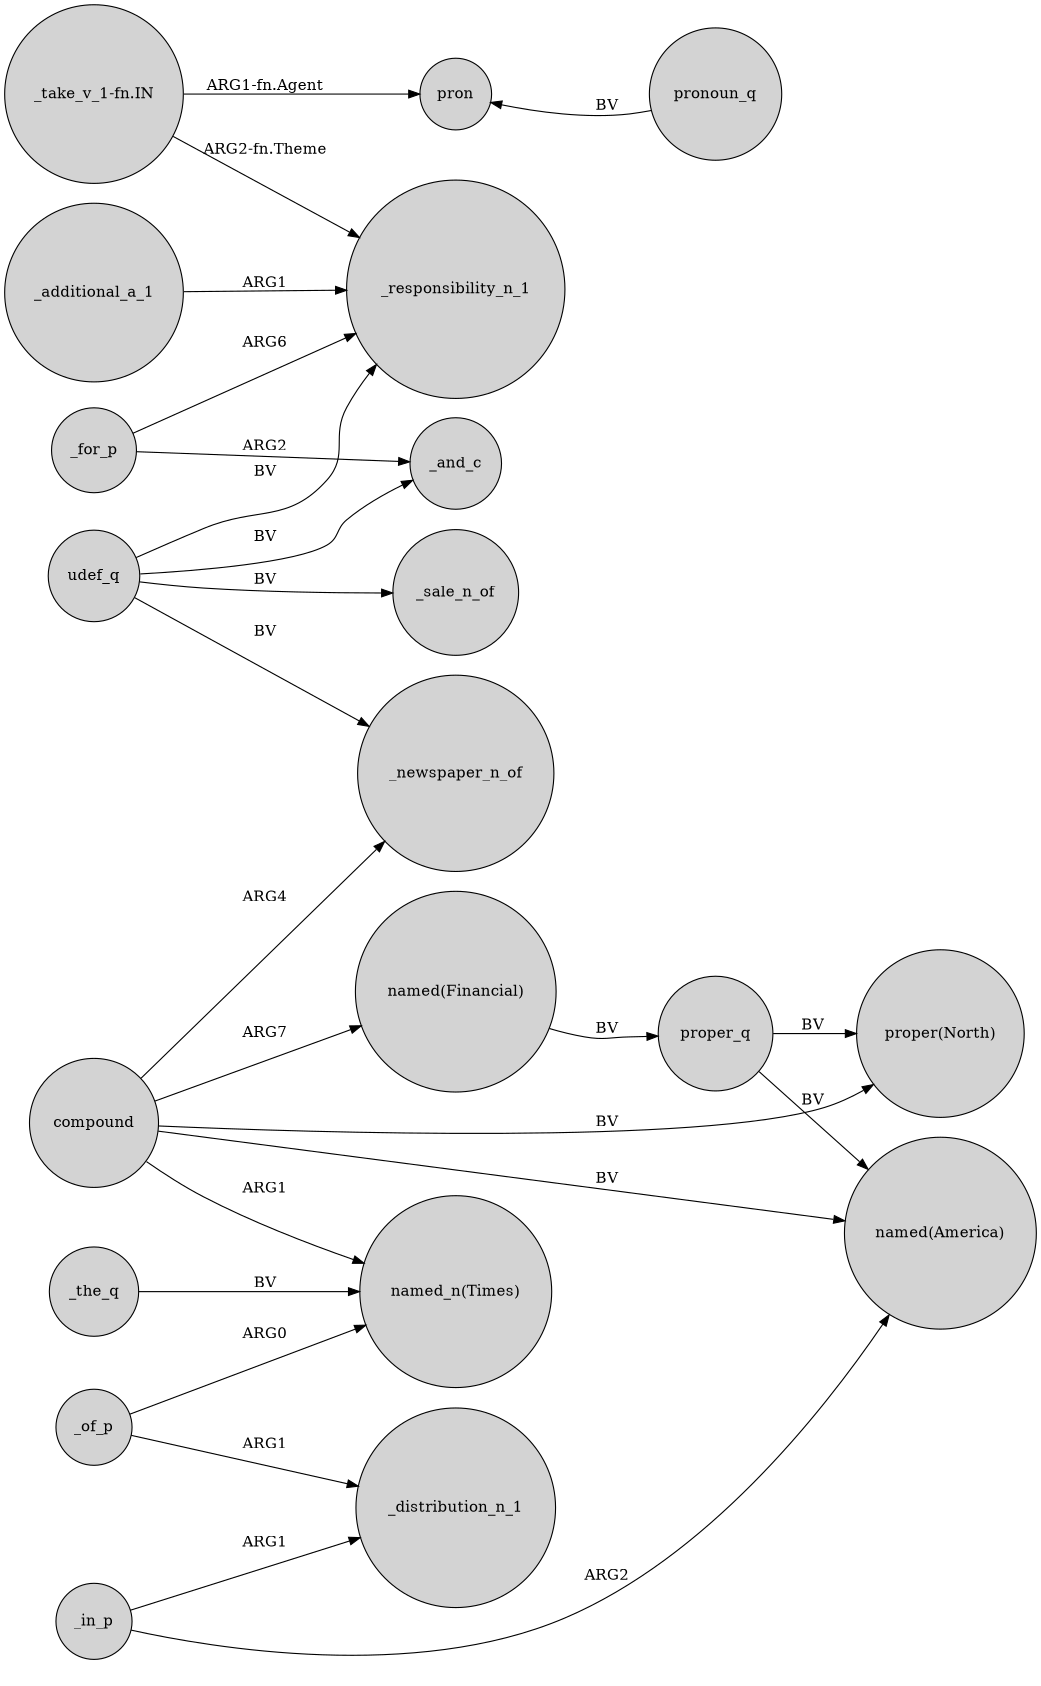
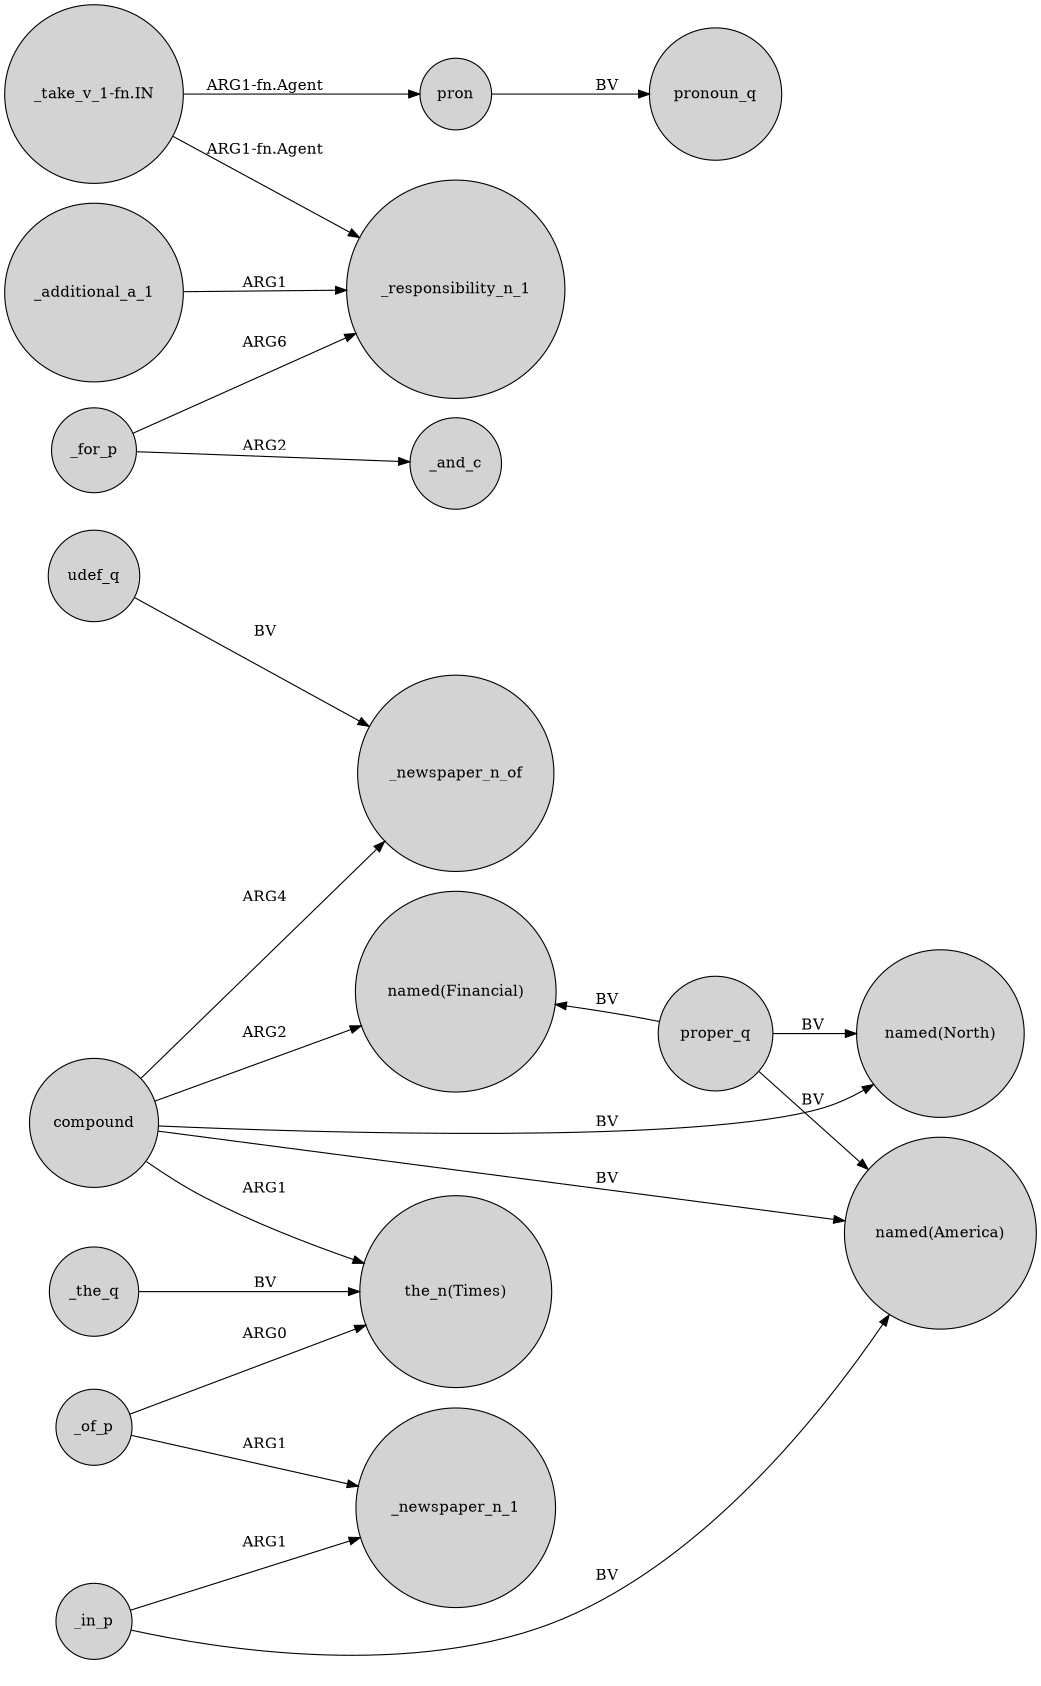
  digraph {
    rankdir=LR
    node [shape=circle style=filled]
    udef_q
    _responsibility_n_1
    _newspaper_n_of
    _and_c
-   _sale_n_of
    compound
-   "named(North)" [label="proper(North)"]
+   "named(North)"
    "named(Financial)"
    "named(America)"
-   "named_n(Times)"
+   "named_n(Times)" [label="the_n(Times)"]
    proper_q
    "_take_v_1-fn.IN"
    pron
    _of_p
-   _distribution_n_1
+   _distribution_n_1 [label=_newspaper_n_1]
    _for_p
    _in_p
    pronoun_q
    _additional_a_1
    _the_q
-   udef_q -> _responsibility_n_1 [label=BV]
    udef_q -> _newspaper_n_of [label=BV]
-   udef_q -> _and_c [label=BV]
-   udef_q -> _sale_n_of [label=BV]
    compound -> _newspaper_n_of [label=ARG4]
    compound -> "named(North)" [label=BV]
-   compound -> "named(Financial)" [label=ARG7]
+   compound -> "named(Financial)" [label=ARG2]
    compound -> "named(America)" [label=BV]
    compound -> "named_n(Times)" [label=ARG1]
    proper_q -> "named(North)" [label=BV]
-   "named(Financial)" -> proper_q [label=BV]
+   proper_q -> "named(Financial)" [label=BV]
    proper_q -> "named(America)" [label=BV]
-   "_take_v_1-fn.IN" -> _responsibility_n_1 [label="ARG2-fn.Theme"]
+   "_take_v_1-fn.IN" -> _responsibility_n_1 [label="ARG1-fn.Agent"]
    "_take_v_1-fn.IN" -> pron [label="ARG1-fn.Agent"]
    _of_p -> "named_n(Times)" [label=ARG0]
    _of_p -> _distribution_n_1 [label=ARG1]
    _for_p -> _responsibility_n_1 [label=ARG6]
    _for_p -> _and_c [label=ARG2]
-   _in_p -> "named(America)" [label=ARG2]
+   _in_p -> "named(America)" [label=BV]
    _in_p -> _distribution_n_1 [label=ARG1]
-   pronoun_q -> pron [label=BV]
+   pron -> pronoun_q [label=BV]
    _additional_a_1 -> _responsibility_n_1 [label=ARG1]
    _the_q -> "named_n(Times)" [label=BV]
  }
